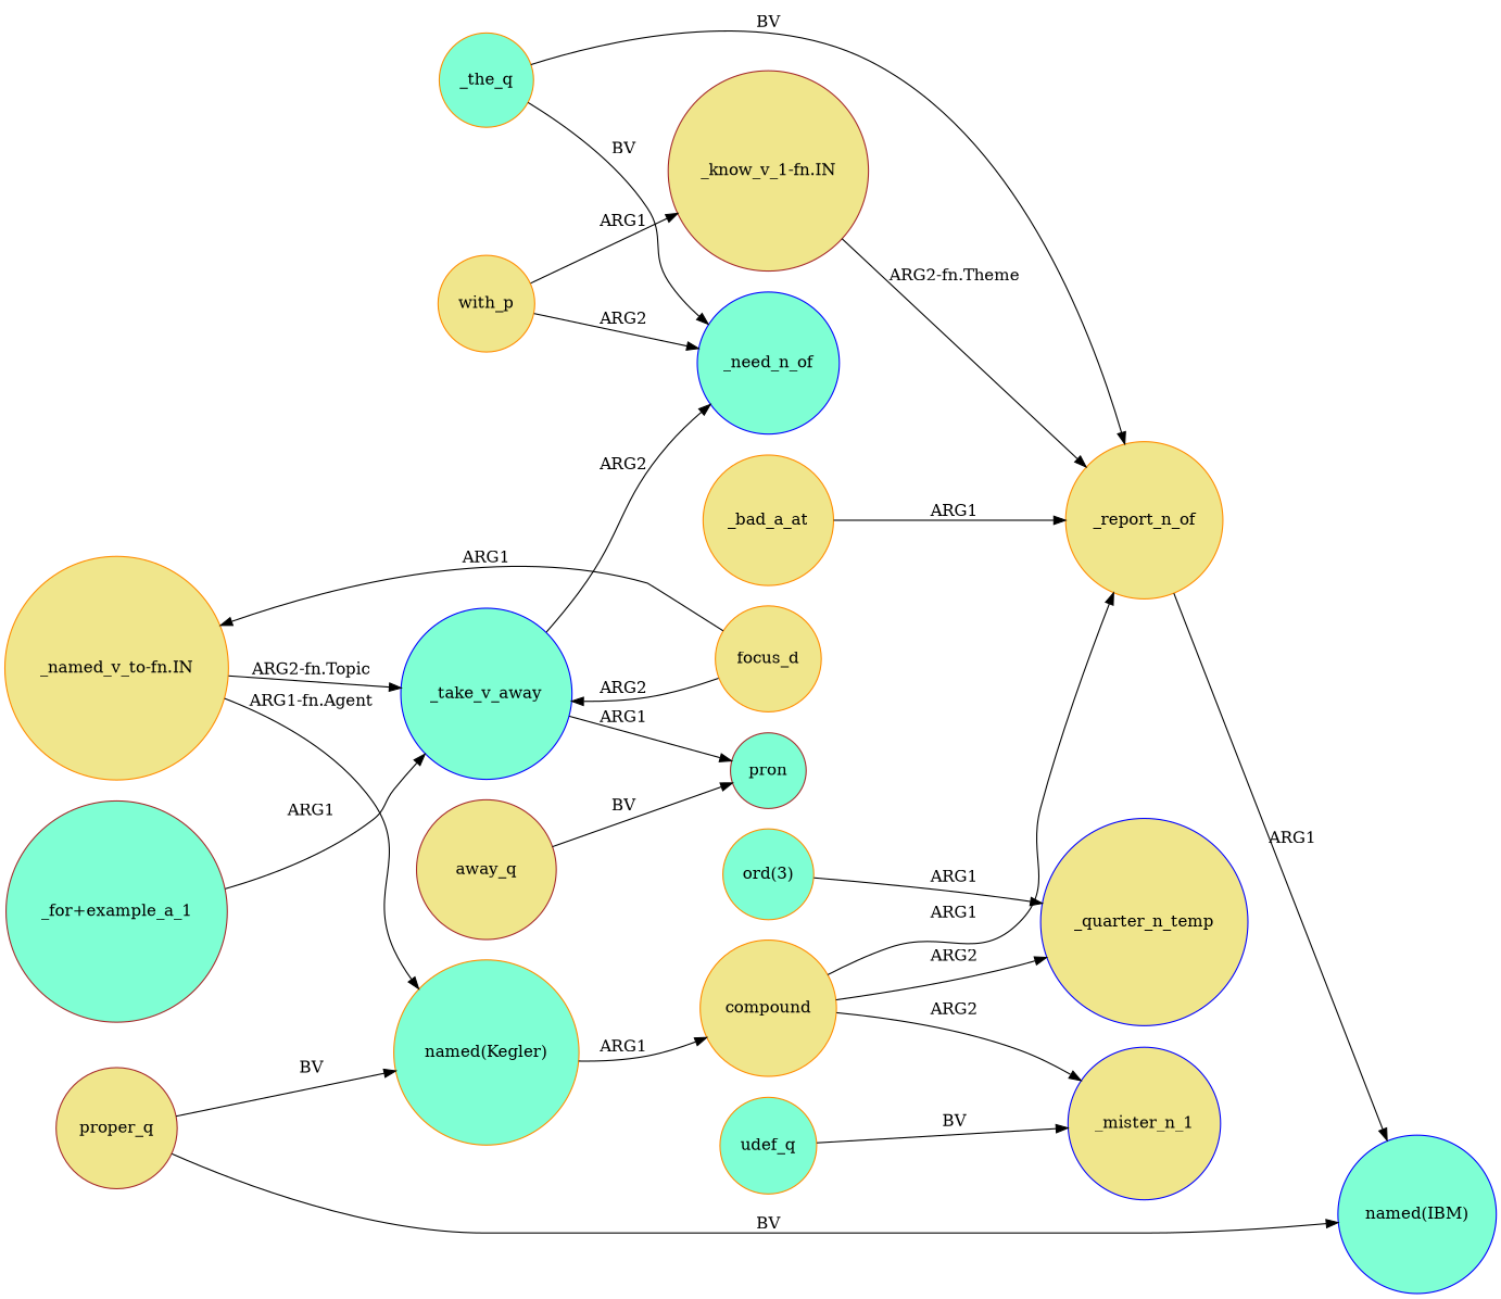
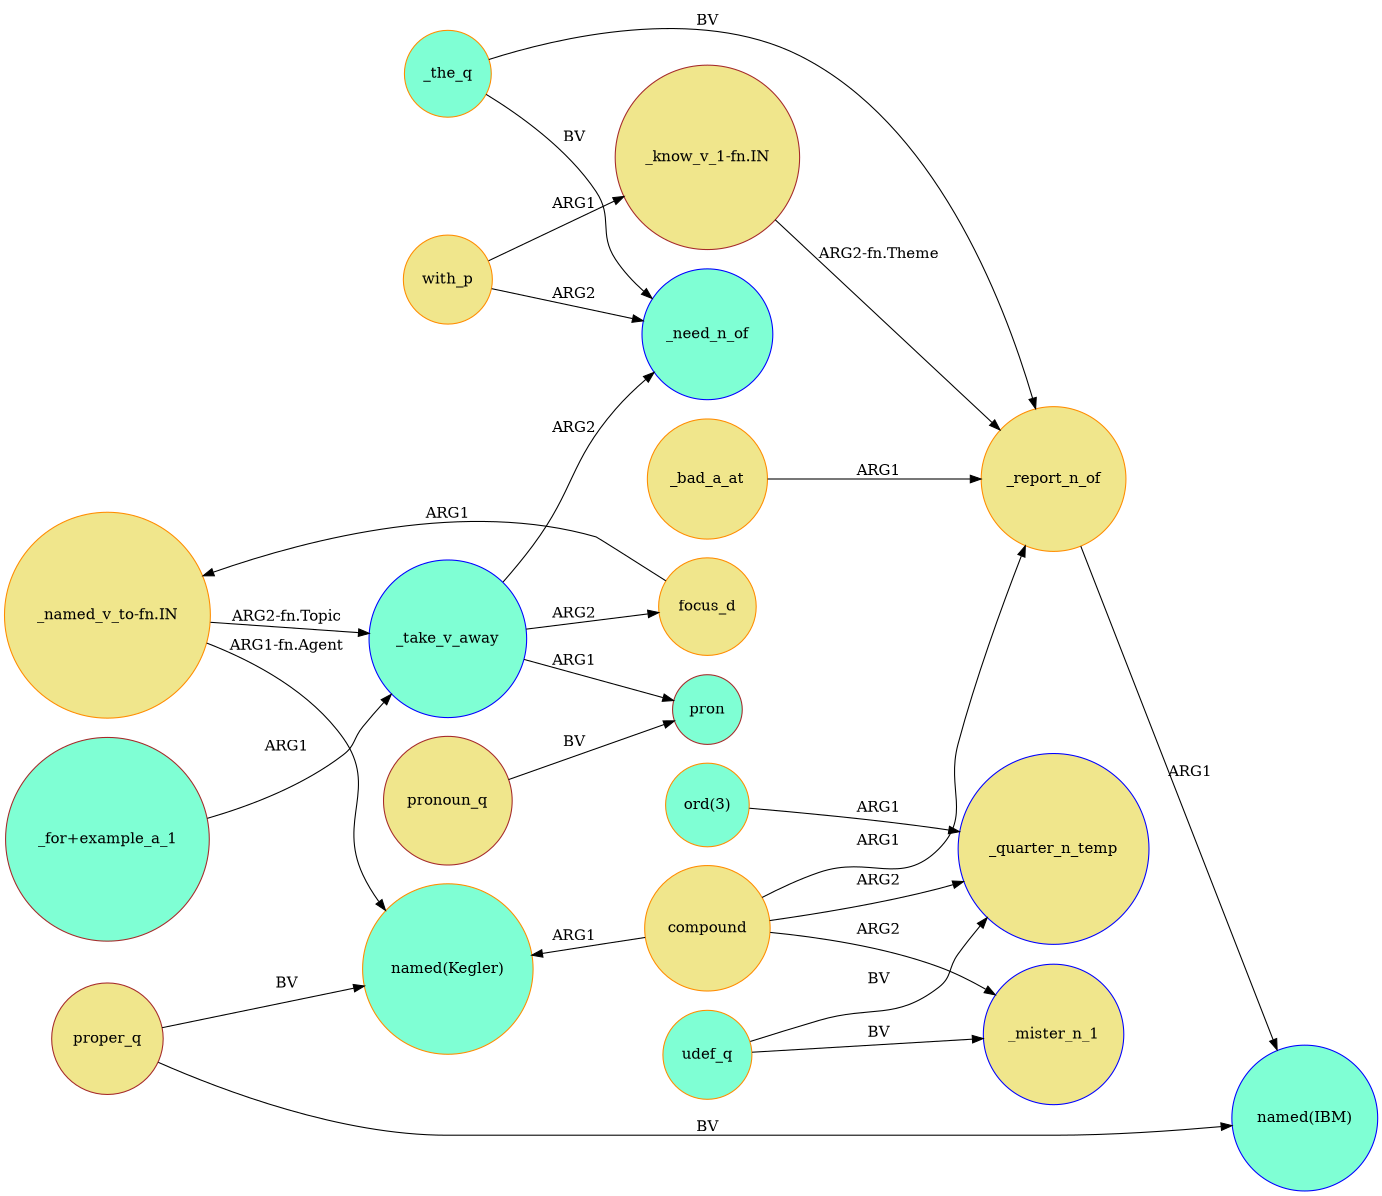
  digraph {
    rankdir=LR
    node [color=darkorange fillcolor=khaki shape=circle style=filled]
    n1 [label="_named_v_to-fn.IN"]
    _take_v_away [color=blue fillcolor=aquamarine]
    "named(Kegler)" [fillcolor=aquamarine]
    _need_n_of [color=blue fillcolor=aquamarine]
    pron [color=brown fillcolor=aquamarine]
    compound
    _report_n_of
    _quarter_n_temp [color=blue]
    _mister_n_1 [color=blue]
    "named(IBM)" [color=blue fillcolor=aquamarine]
    proper_q [color=brown]
    udef_q [fillcolor=aquamarine]
    with_p
    "_know_v_1-fn.IN" [color=brown]
    "_for+example_a_1" [color=brown fillcolor=aquamarine]
    _bad_a_at
-   pronoun_q [color=brown label=away_q]
+   pronoun_q [color=brown]
    "ord(3)" [fillcolor=aquamarine]
    _the_q [fillcolor=aquamarine]
    focus_d
    n1 -> _take_v_away [label="ARG2-fn.Topic"]
    n1 -> "named(Kegler)" [label="ARG1-fn.Agent"]
    _take_v_away -> _need_n_of [label=ARG2]
    _take_v_away -> pron [label=ARG1]
-   "named(Kegler)" -> compound [label=ARG1]
+   compound -> "named(Kegler)" [label=ARG1]
    compound -> _report_n_of [label=ARG1]
    compound -> _quarter_n_temp [label=ARG2]
    compound -> _mister_n_1 [label=ARG2]
    _report_n_of -> "named(IBM)" [label=ARG1]
    proper_q -> "named(Kegler)" [label=BV]
    proper_q -> "named(IBM)" [label=BV]
+   udef_q -> _quarter_n_temp [label=BV]
    udef_q -> _mister_n_1 [label=BV]
    with_p -> _need_n_of [label=ARG2]
    with_p -> "_know_v_1-fn.IN" [label=ARG1]
    "_know_v_1-fn.IN" -> _report_n_of [label="ARG2-fn.Theme"]
    "_for+example_a_1" -> _take_v_away [label=ARG1]
    _bad_a_at -> _report_n_of [label=ARG1]
    pronoun_q -> pron [label=BV]
    "ord(3)" -> _quarter_n_temp [label=ARG1]
    _the_q -> _need_n_of [label=BV]
    _the_q -> _report_n_of [label=BV]
    focus_d -> n1 [label=ARG1]
-   focus_d -> _take_v_away [label=ARG2]
+   _take_v_away -> focus_d [label=ARG2]
  }
